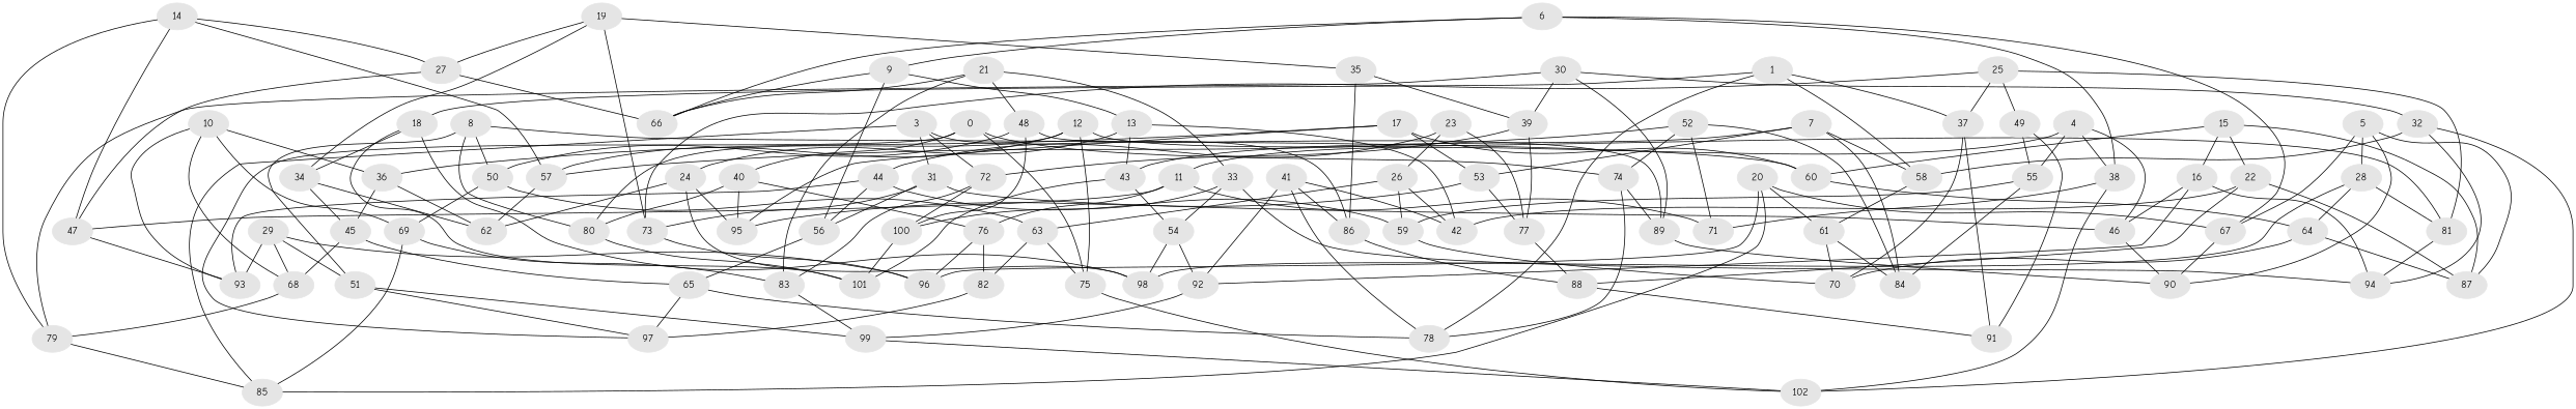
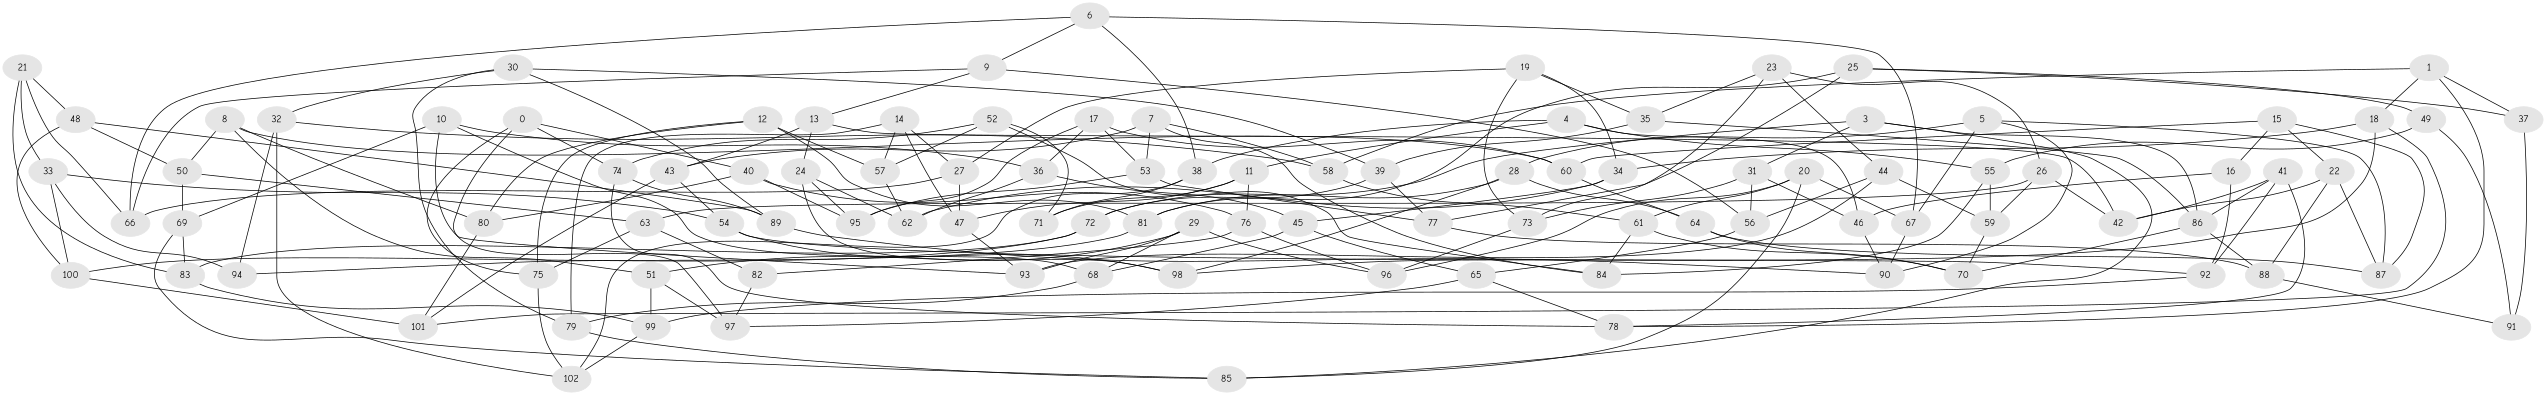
  graph {
    fontname="Comic Neue"
    node [color=gray90 fontname="Comic Neue" style=filled]
    edge [fontname="Comic Neue"]
    1
    18
    37
    58
    78
    34
    98
    101
    70
    91
    61
    n12 [label=0]
    40
    74
    75
    97
    80
    76
    95
    89
    102
    3
    31
    72
    85
    86
    46
    56
    73
    83
    100
    88
    4
    11
    38
    55
    47
    71
    90
    84
    59
    5
    28
    67
    87
    81
    64
    6
    9
    66
    13
    7
    43
    53
    54
    77
    8
    50
    51
    60
    69
    63
    99
    24
    42
    65
    10
    36
    68
    93
    62
    45
    79
    96
    82
    12
    57
    94
    14
    27
    15
    16
    22
    92
    17
    19
    35
    39
    20
    21
    33
    48
    23
    26
    44
    25
    49
    29
    30
    32
    41
    52
    1 -- 18
    1 -- 37
    1 -- 58
    1 -- 78
    18 -- 34
    18 -- 98
    18 -- 101
-   37 -- 70
+   86 -- 70
    37 -- 91
    58 -- 61
    34 -- 62
    34 -- 45
    61 -- 70
    61 -- 84
    n12 -- 40
    n12 -- 74
    n12 -- 75
    n12 -- 97
    40 -- 80
    40 -- 76
    40 -- 95
    74 -- 78
    74 -- 89
    75 -- 102
    80 -- 101
    76 -- 96
    76 -- 82
    89 -- 90
    3 -- 31
    3 -- 72
    3 -- 85
    3 -- 86
    31 -- 46
    31 -- 56
    31 -- 73
    72 -- 83
    72 -- 100
    86 -- 88
    46 -- 90
    56 -- 65
    73 -- 96
    83 -- 99
    100 -- 101
    88 -- 91
    4 -- 46
    4 -- 11
    4 -- 38
    4 -- 55
    11 -- 76
    11 -- 47
    11 -- 71
    38 -- 102
    38 -- 71
    55 -- 84
    55 -- 59
    47 -- 93
    59 -- 70
    5 -- 90
    5 -- 28
    5 -- 67
    5 -- 87
    28 -- 98
    28 -- 81
    28 -- 64
    67 -- 90
    81 -- 94
    64 -- 70
    64 -- 87
    6 -- 38
    6 -- 67
    6 -- 9
    6 -- 66
    9 -- 56
    9 -- 66
    9 -- 13
    13 -- 43
    13 -- 24
    13 -- 42
    7 -- 58
    7 -- 84
    7 -- 43
    7 -- 53
    43 -- 101
    43 -- 54
    53 -- 95
    53 -- 77
    54 -- 98
    54 -- 92
    77 -- 88
    8 -- 80
    8 -- 50
    8 -- 51
    8 -- 60
    50 -- 69
    50 -- 63
    51 -- 97
    51 -- 99
    60 -- 64
    69 -- 85
    69 -- 83
    63 -- 75
    63 -- 82
    99 -- 102
    24 -- 98
    24 -- 95
    24 -- 62
    65 -- 78
    65 -- 97
    10 -- 69
    10 -- 36
    10 -- 68
    10 -- 93
    36 -- 62
    36 -- 45
    68 -- 79
    45 -- 65
    45 -- 68
    79 -- 85
    82 -- 97
    12 -- 75
    12 -- 80
    12 -- 81
    12 -- 57
    57 -- 62
    14 -- 47
    14 -- 79
    14 -- 57
    14 -- 27
    27 -- 47
    27 -- 66
    15 -- 87
    15 -- 60
    15 -- 16
    15 -- 22
    16 -- 46
-   16 -- 94
    16 -- 92
    22 -- 88
    22 -- 87
    22 -- 42
    92 -- 99
    17 -- 95
    17 -- 53
    17 -- 60
    17 -- 36
    19 -- 34
    19 -- 73
    19 -- 27
    19 -- 35
    35 -- 86
    35 -- 39
    39 -- 72
    39 -- 77
    20 -- 61
    20 -- 85
    20 -- 67
    20 -- 96
    21 -- 83
    21 -- 66
    21 -- 33
    21 -- 48
    33 -- 100
    33 -- 54
    33 -- 94
    48 -- 89
    48 -- 100
    48 -- 50
    23 -- 77
+   23 -- 35
    23 -- 26
    23 -- 44
    26 -- 59
    26 -- 63
    26 -- 42
    44 -- 56
    44 -- 59
    44 -- 93
    25 -- 37
    25 -- 73
    25 -- 81
    25 -- 49
    49 -- 91
    49 -- 55
    29 -- 51
    29 -- 68
    29 -- 93
    29 -- 96
    30 -- 89
    30 -- 79
    30 -- 39
    30 -- 32
    32 -- 58
    32 -- 102
    32 -- 94
    41 -- 78
    41 -- 86
    41 -- 42
    41 -- 92
    52 -- 74
    52 -- 71
    52 -- 84
    52 -- 57
  }
